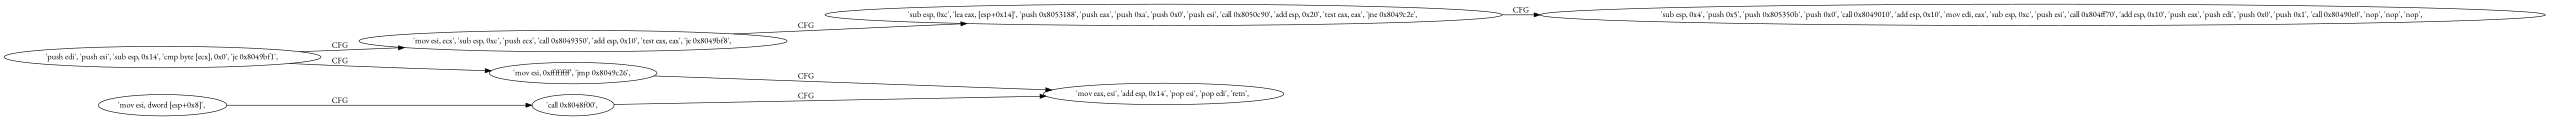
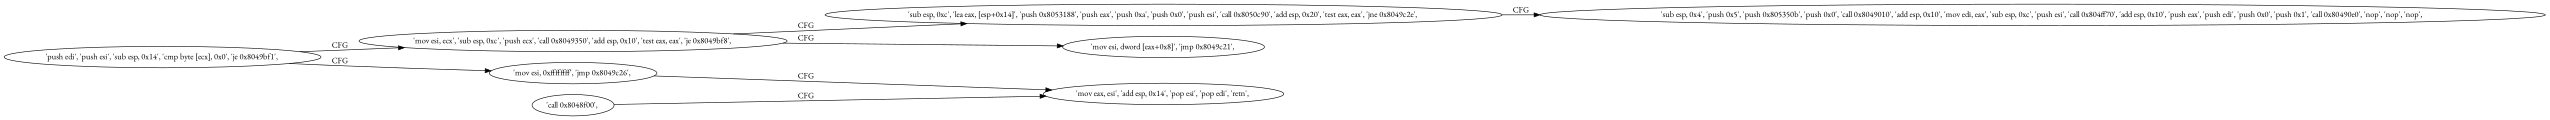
  digraph {
    fontname="EB Garamond"
    rankdir=LR
    node [fontname="EB Garamond"]
    edge [fontname="EB Garamond"]
    n1 [label="'push edi', 'push esi', 'sub esp, 0x14', 'cmp byte [ecx], 0x0', 'je 0x8049bf1', "]
    n2 [label="'mov esi, 0xffffffff', 'jmp 0x8049c26', "]
    n3 [label="'mov esi, ecx', 'sub esp, 0xc', 'push ecx', 'call 0x8049350', 'add esp, 0x10', 'test eax, eax', 'je 0x8049bf8', "]
    n4 [label="'mov eax, esi', 'add esp, 0x14', 'pop esi', 'pop edi', 'retn', "]
    n5 [label="'sub esp, 0xc', 'lea eax, [esp+0x14]', 'push 0x8053188', 'push eax', 'push 0xa', 'push 0x0', 'push esi', 'call 0x8050c90', 'add esp, 0x20', 'test eax, eax', 'jne 0x8049c2e', "]
+   n6 [label="'mov esi, dword [eax+0x8]', 'jmp 0x8049c21', "]
    n7 [label="'sub esp, 0x4', 'push 0x5', 'push 0x805350b', 'push 0x0', 'call 0x8049010', 'add esp, 0x10', 'mov edi, eax', 'sub esp, 0xc', 'push esi', 'call 0x804ff70', 'add esp, 0x10', 'push eax', 'push edi', 'push 0x0', 'push 0x1', 'call 0x80490e0', 'nop', 'nop', 'nop', "]
    n8 [label="'call 0x8048f00', "]
-   n9 [label="'mov esi, dword [esp+0x8]', "]
    n1 -> n2 [label=CFG]
    n1 -> n3 [label=CFG]
    n2 -> n4 [label=CFG]
    n3 -> n5 [label=CFG]
+   n3 -> n6 [label=CFG]
    n5 -> n7 [label=CFG]
    n8 -> n4 [label=CFG]
-   n9 -> n8 [label=CFG]
  }
